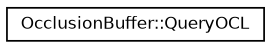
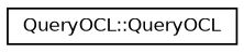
  digraph {
    rankdir=TB
-   n1 [color=black fillcolor=white fontname=Helvetica fontsize=10 height=0.2 label="OcclusionBuffer::QueryOCL" shape=record style=filled width=0.4]
+   n1 [color=black fillcolor=white fontname=Helvetica fontsize=10 height=0.2 label="QueryOCL::QueryOCL" shape=record style=filled width=0.4]
  }
